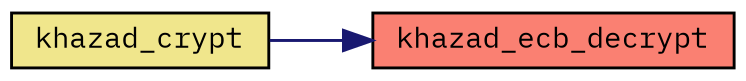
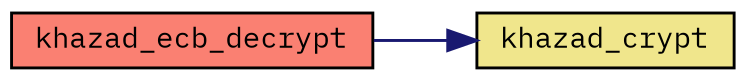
  digraph {
    rankdir=LR
    fontname="IBM Plex Mono"
    node [color=black fontname="IBM Plex Mono" fontsize=10 shape=record style=filled]
    n1 [fillcolor=salmon fontcolor=black height=0.2 label=khazad_ecb_decrypt width=0.4]
    n2 [fillcolor=khaki height=0.2 label=khazad_crypt width=0.4]
-   n2 -> n1 [color=midnightblue fontname="IBM Plex Mono" fontsize=10 labelfontname=Helvetica labelfontsize=10 style=solid]
+   n1 -> n2 [color=midnightblue fontname="IBM Plex Mono" fontsize=10 labelfontname=Helvetica labelfontsize=10 style=solid]
  }
